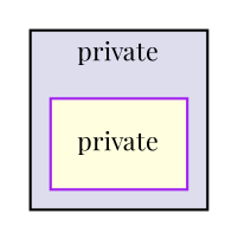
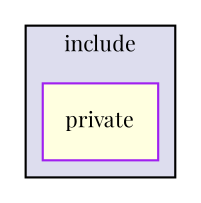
  digraph {
    compound=true
    fontname="Playfair Display"
    n1 [fillcolor=lightyellow fontname="Playfair Display" fontsize=10 label=private pencolor=black shape=box style=filled color=purple]
    subgraph cluster_1 {
      bgcolor="#ddddee"
      fontsize=10
-     label=private
+     label=include
      pencolor=black
      n1
    }
  }
